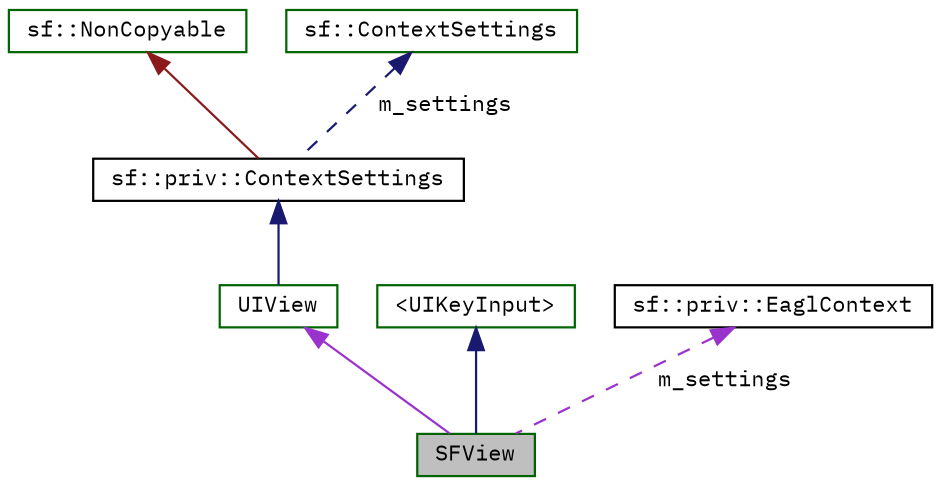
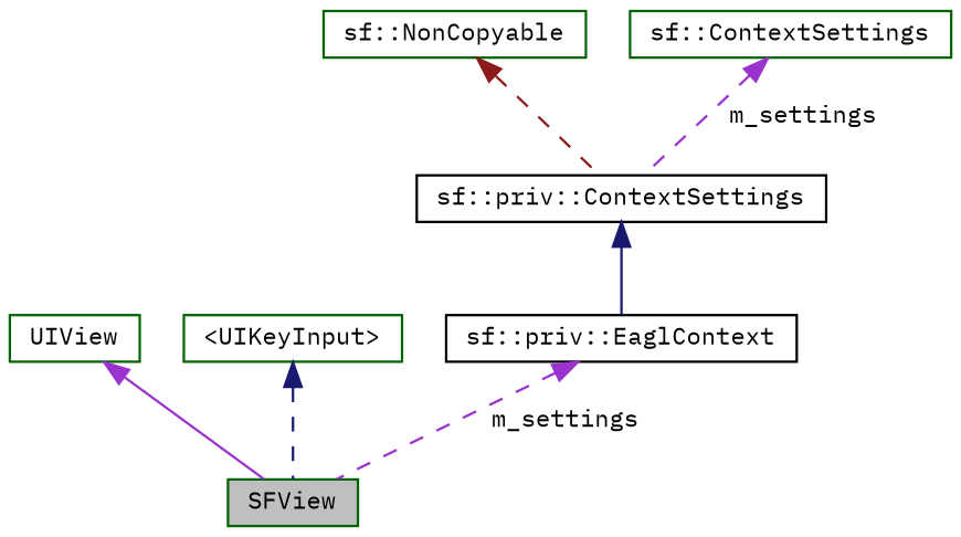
  digraph {
    fontname="IBM Plex Mono"
    node [color=darkgreen fillcolor=white fontname="IBM Plex Mono" fontsize=10 shape=record style=filled]
    edge [color=darkorchid3 dir=back fontname="IBM Plex Mono" fontsize=10 labelfontname=Helvetica labelfontsize=10 style=solid]
    n1 [fillcolor=grey75 fontcolor=black height=0.2 label=SFView width=0.4]
    n2 [height=0.2 label=UIView width=0.4]
    n3 [height=0.2 label="\<UIKeyInput\>" width=0.4]
    n4 [color=black height=0.2 label="sf::priv::EaglContext" width=0.4]
    n5 [color=black height=0.2 label="sf::priv::ContextSettings" width=0.4]
    n6 [height=0.2 label="sf::NonCopyable" width=0.4]
    n7 [height=0.2 label="sf::ContextSettings" width=0.4]
    n2 -> n1
-   n3 -> n1 [color=midnightblue]
+   n3 -> n1 [color=midnightblue style=dashed]
    n4 -> n1 [label=" m_settings" style=dashed]
-   n5 -> n2 [color=midnightblue]
-   n6 -> n5 [color=firebrick4]
-   n7 -> n5 [color=midnightblue label=" m_settings" style=dashed]
+   n5 -> n4 [color=midnightblue]
+   n6 -> n5 [color=firebrick4 style=dashed]
+   n7 -> n5 [label=" m_settings" style=dashed]
  }
